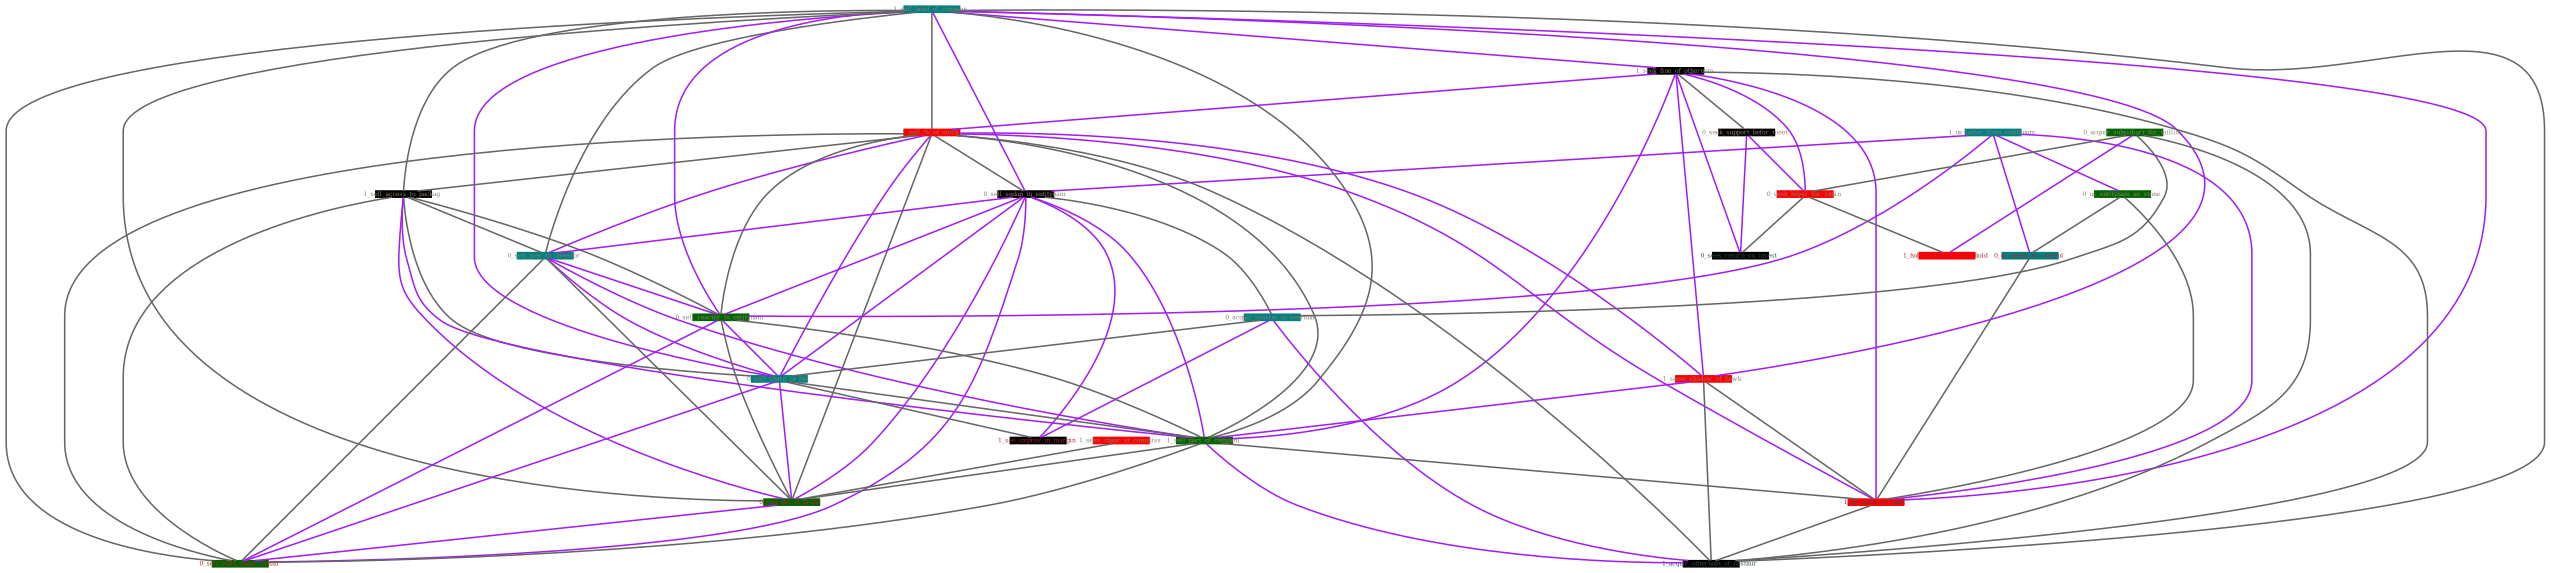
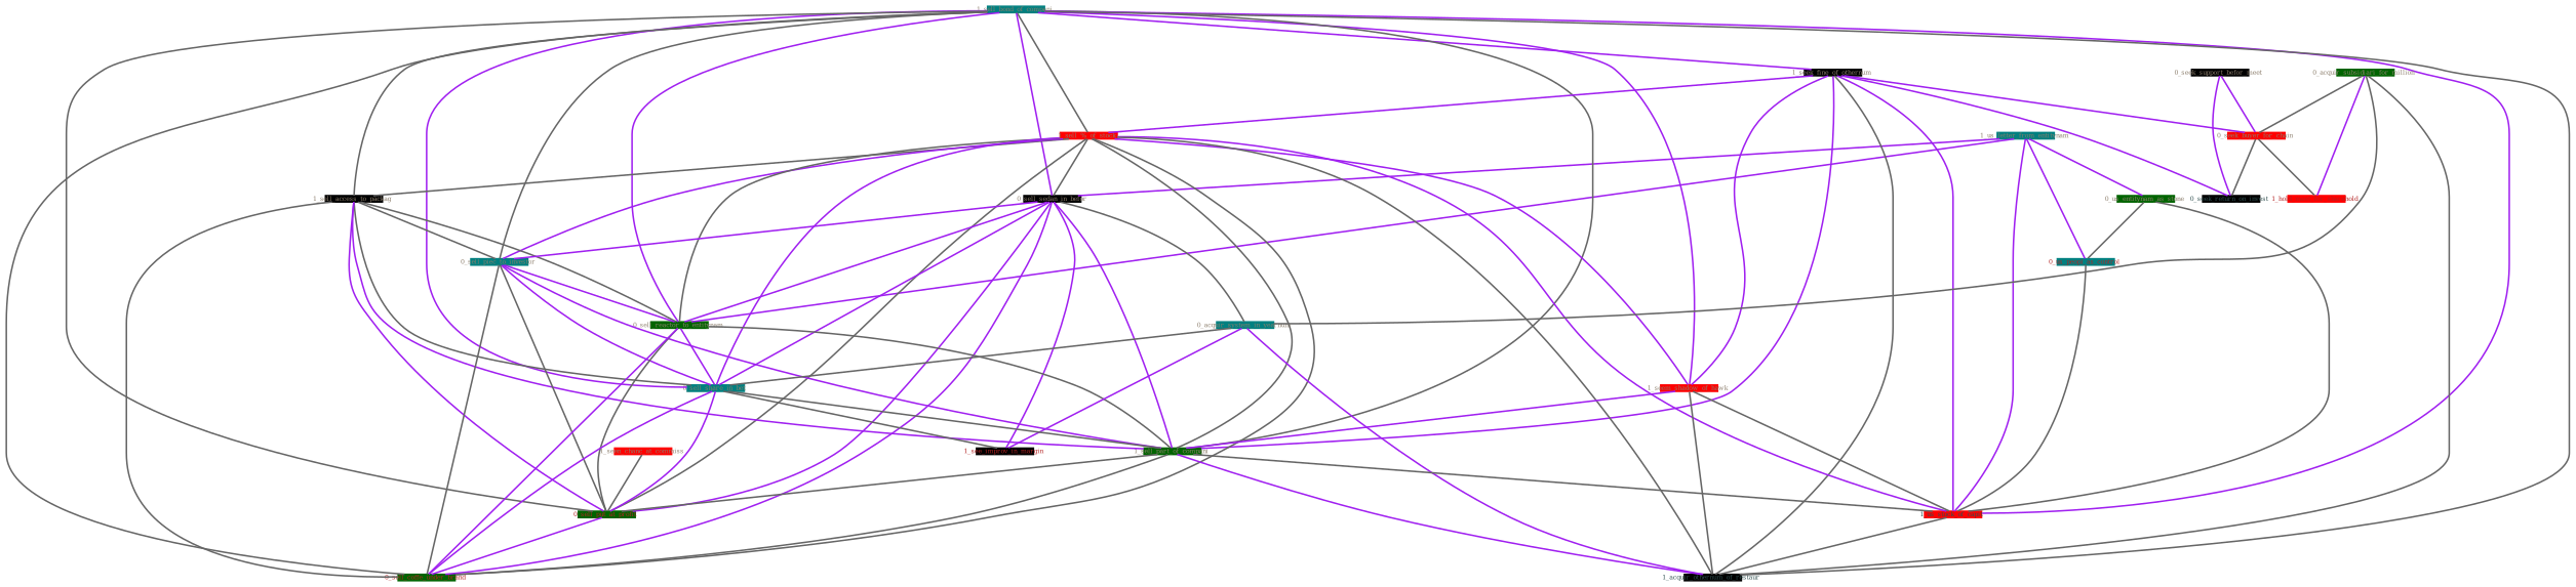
  graph {
    node [color=black fixedsize=true fontcolor="#8b7d6b" fontsize=4 shape=polygon style=filled]
    edge [color=purple w=1]
    "1_us_letter_from_entitynam " [color=teal height=.06 width=.5]
    "1_sell_bond_of_compani " [color=teal height=.06 width=.5]
    "1_seek_fine_of_othernum " [height=.06 width=.5]
    "1_sell_%_of_stock " [color=red height=.06 width=.5]
    "0_acquir_subsidiari_for_million " [color=darkgreen height=.06 width=.5]
    "1_sell_access_to_packag " [height=.06 width=.5]
-   "0_sell_sedan_in_entitynam " [height=.06 width=.5]
+   "0_sell_sedan_in_entitynam " [height=.06 width=.5 label="0_sell_sedan_in_befor"]
    "0_seek_support_befor_meet " [height=.06 width=.5]
    "0_seek_buyer_for_chain " [color=red height=.06 width=.5]
    "0_sell_piec_to_investor " [color=teal height=.06 width=.5]
    "0_sell_reactor_to_entitynam " [color=darkgreen height=.06 width=.5]
    "1_seem_shadow_of_hawk " [color=red height=.06 width=.5]
    "0_us_entitynam_as_stone " [color=darkgreen height=.06 width=.5]
    "0_acquir_system_in_yearnum " [color=teal height=.06 width=.5]
    "0_sell_share_in_bet " [color=teal height=.06 width=.5]
    "1_seen_chanc_at_commiss " [color=red height=.06 width=.5]
    "1_sell_part_of_compani " [color=darkgreen height=.06 width=.5]
    "0_us_peopl_as_control " [color=teal fontcolor="#b22222" height=.06 width=.5]
    "0_sell_put_at_profit " [color=darkgreen fontcolor="#b22222" height=.06 width=.5]
    "1_see_improv_in_margin " [fontcolor="#b22222" height=.06 width=.5]
    "0_sell_coffe_under_brand " [color=darkgreen fontcolor="#b22222" height=.06 width=.5]
    "1_hold_meet_for_sharehold " [color=red fontcolor="#b22222" height=.06 width=.5]
    "1_us_stock_of_capit " [color=red fontcolor="#2f4f4f" height=.06 width=.5]
    "1_acquir_othernum_of_restaur " [fontcolor="#2f4f4f" height=.06 width=.5]
    "0_seek_return_on_invest " [fontcolor="#2f4f4f" height=.06 width=.5]
    subgraph sub_1 {
      "1_us_letter_from_entitynam "
      "1_sell_bond_of_compani "
      "1_seek_fine_of_othernum "
      "1_sell_%_of_stock "
      "0_acquir_subsidiari_for_million "
      "1_sell_access_to_packag "
      "0_sell_sedan_in_entitynam "
      "0_seek_support_befor_meet "
      "0_seek_buyer_for_chain "
      "0_sell_piec_to_investor "
      "0_sell_reactor_to_entitynam "
      "1_seem_shadow_of_hawk "
      "0_us_entitynam_as_stone "
      "0_acquir_system_in_yearnum "
      "0_sell_share_in_bet "
      "1_seen_chanc_at_commiss "
      "1_sell_part_of_compani "
    }
    subgraph sub_2 {
      "0_us_peopl_as_control "
      "0_sell_put_at_profit "
      "1_see_improv_in_margin "
      "0_sell_coffe_under_brand "
      "1_hold_meet_for_sharehold "
    }
    "1_us_letter_from_entitynam " -- "0_sell_sedan_in_entitynam "
    "1_us_letter_from_entitynam " -- "0_sell_reactor_to_entitynam "
    "1_us_letter_from_entitynam " -- "0_us_entitynam_as_stone "
    "1_us_letter_from_entitynam " -- "0_us_peopl_as_control "
    "1_us_letter_from_entitynam " -- "1_us_stock_of_capit "
    "1_sell_bond_of_compani " -- "1_seek_fine_of_othernum "
    "1_sell_bond_of_compani " -- "1_sell_%_of_stock " [color=gray40 w=2]
    "1_sell_bond_of_compani " -- "1_sell_access_to_packag " [color=gray40]
    "1_sell_bond_of_compani " -- "0_sell_sedan_in_entitynam "
    "1_sell_bond_of_compani " -- "0_sell_piec_to_investor " [color=gray40]
    "1_sell_bond_of_compani " -- "0_sell_reactor_to_entitynam "
    "1_sell_bond_of_compani " -- "1_seem_shadow_of_hawk "
    "1_sell_bond_of_compani " -- "0_sell_share_in_bet "
    "1_sell_bond_of_compani " -- "1_sell_part_of_compani " [color=gray40 w=3]
    "1_sell_bond_of_compani " -- "0_sell_put_at_profit " [color=gray40]
    "1_sell_bond_of_compani " -- "0_sell_coffe_under_brand " [color=gray40]
    "1_sell_bond_of_compani " -- "1_us_stock_of_capit "
    "1_sell_bond_of_compani " -- "1_acquir_othernum_of_restaur " [color=gray40]
    "1_seek_fine_of_othernum " -- "1_sell_%_of_stock "
-   "1_seek_fine_of_othernum " -- "0_seek_support_befor_meet " [color=gray40]
    "1_seek_fine_of_othernum " -- "0_seek_buyer_for_chain "
    "1_seek_fine_of_othernum " -- "1_seem_shadow_of_hawk "
    "1_seek_fine_of_othernum " -- "1_sell_part_of_compani "
    "1_seek_fine_of_othernum " -- "1_us_stock_of_capit "
    "1_seek_fine_of_othernum " -- "1_acquir_othernum_of_restaur " [color=gray40]
    "1_seek_fine_of_othernum " -- "0_seek_return_on_invest "
    "1_sell_%_of_stock " -- "1_sell_access_to_packag " [color=gray40]
    "1_sell_%_of_stock " -- "0_sell_sedan_in_entitynam " [color=gray40]
    "1_sell_%_of_stock " -- "0_sell_piec_to_investor "
    "1_sell_%_of_stock " -- "0_sell_reactor_to_entitynam " [color=gray40]
    "1_sell_%_of_stock " -- "1_seem_shadow_of_hawk "
    "1_sell_%_of_stock " -- "0_sell_share_in_bet "
    "1_sell_%_of_stock " -- "1_sell_part_of_compani " [color=gray40 w=2]
    "1_sell_%_of_stock " -- "0_sell_put_at_profit " [color=gray40]
    "1_sell_%_of_stock " -- "0_sell_coffe_under_brand " [color=gray40]
    "1_sell_%_of_stock " -- "1_us_stock_of_capit "
    "1_sell_%_of_stock " -- "1_acquir_othernum_of_restaur " [color=gray40]
    "0_acquir_subsidiari_for_million " -- "0_seek_buyer_for_chain " [color=gray40]
    "0_acquir_subsidiari_for_million " -- "0_acquir_system_in_yearnum " [color=gray40]
    "0_acquir_subsidiari_for_million " -- "1_hold_meet_for_sharehold "
    "0_acquir_subsidiari_for_million " -- "1_acquir_othernum_of_restaur " [color=gray40]
    "1_sell_access_to_packag " -- "0_sell_piec_to_investor " [color=gray40 w=2]
    "1_sell_access_to_packag " -- "0_sell_reactor_to_entitynam " [color=gray40 w=2]
    "1_sell_access_to_packag " -- "0_sell_share_in_bet " [color=gray40]
    "1_sell_access_to_packag " -- "1_sell_part_of_compani "
    "1_sell_access_to_packag " -- "0_sell_put_at_profit "
    "1_sell_access_to_packag " -- "0_sell_coffe_under_brand " [color=gray40]
    "0_sell_sedan_in_entitynam " -- "0_sell_piec_to_investor "
    "0_sell_sedan_in_entitynam " -- "0_sell_reactor_to_entitynam " [w=2]
    "0_sell_sedan_in_entitynam " -- "0_acquir_system_in_yearnum " [color=gray40]
    "0_sell_sedan_in_entitynam " -- "0_sell_share_in_bet " [w=2]
    "0_sell_sedan_in_entitynam " -- "1_sell_part_of_compani "
    "0_sell_sedan_in_entitynam " -- "0_sell_put_at_profit "
    "0_sell_sedan_in_entitynam " -- "1_see_improv_in_margin "
    "0_sell_sedan_in_entitynam " -- "0_sell_coffe_under_brand "
    "0_seek_support_befor_meet " -- "0_seek_buyer_for_chain "
    "0_seek_support_befor_meet " -- "0_seek_return_on_invest "
    "0_seek_buyer_for_chain " -- "1_hold_meet_for_sharehold " [color=gray40]
    "0_seek_buyer_for_chain " -- "0_seek_return_on_invest " [color=gray40]
    "0_sell_piec_to_investor " -- "0_sell_reactor_to_entitynam " [w=2]
    "0_sell_piec_to_investor " -- "0_sell_share_in_bet "
    "0_sell_piec_to_investor " -- "1_sell_part_of_compani "
    "0_sell_piec_to_investor " -- "0_sell_put_at_profit " [color=gray40]
    "0_sell_piec_to_investor " -- "0_sell_coffe_under_brand " [color=gray40]
    "0_sell_reactor_to_entitynam " -- "0_sell_share_in_bet "
    "0_sell_reactor_to_entitynam " -- "1_sell_part_of_compani " [color=gray40]
    "0_sell_reactor_to_entitynam " -- "0_sell_put_at_profit " [color=gray40]
    "0_sell_reactor_to_entitynam " -- "0_sell_coffe_under_brand "
    "1_seem_shadow_of_hawk " -- "1_sell_part_of_compani "
    "1_seem_shadow_of_hawk " -- "1_us_stock_of_capit " [color=gray40]
    "1_seem_shadow_of_hawk " -- "1_acquir_othernum_of_restaur " [color=gray40]
    "0_us_entitynam_as_stone " -- "0_us_peopl_as_control " [color=gray40 w=2]
    "0_us_entitynam_as_stone " -- "1_us_stock_of_capit " [color=gray40]
    "0_acquir_system_in_yearnum " -- "0_sell_share_in_bet " [color=gray40]
    "0_acquir_system_in_yearnum " -- "1_see_improv_in_margin "
    "0_acquir_system_in_yearnum " -- "1_acquir_othernum_of_restaur "
    "0_sell_share_in_bet " -- "1_sell_part_of_compani " [color=gray40]
    "0_sell_share_in_bet " -- "0_sell_put_at_profit "
    "0_sell_share_in_bet " -- "1_see_improv_in_margin " [color=gray40]
    "0_sell_share_in_bet " -- "0_sell_coffe_under_brand "
    "1_seen_chanc_at_commiss " -- "0_sell_put_at_profit " [color=gray40]
    "1_sell_part_of_compani " -- "0_sell_put_at_profit " [color=gray40]
    "1_sell_part_of_compani " -- "0_sell_coffe_under_brand " [color=gray40]
    "1_sell_part_of_compani " -- "1_us_stock_of_capit " [color=gray40]
    "1_sell_part_of_compani " -- "1_acquir_othernum_of_restaur "
    "0_us_peopl_as_control " -- "1_us_stock_of_capit " [color=gray40]
    "0_sell_put_at_profit " -- "0_sell_coffe_under_brand "
    "1_us_stock_of_capit " -- "1_acquir_othernum_of_restaur " [color=gray40]
  }
